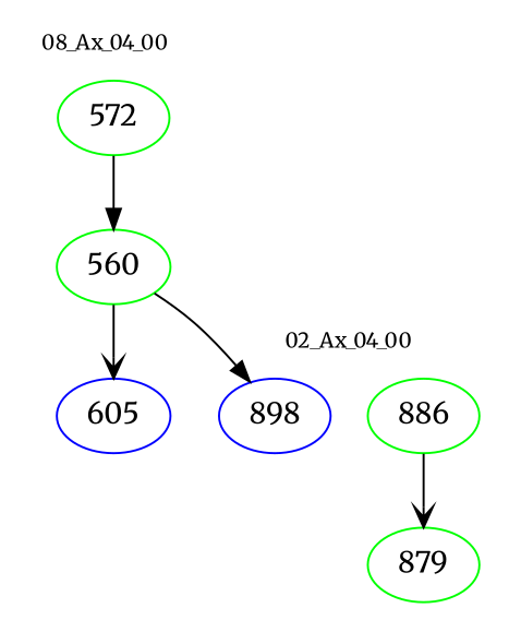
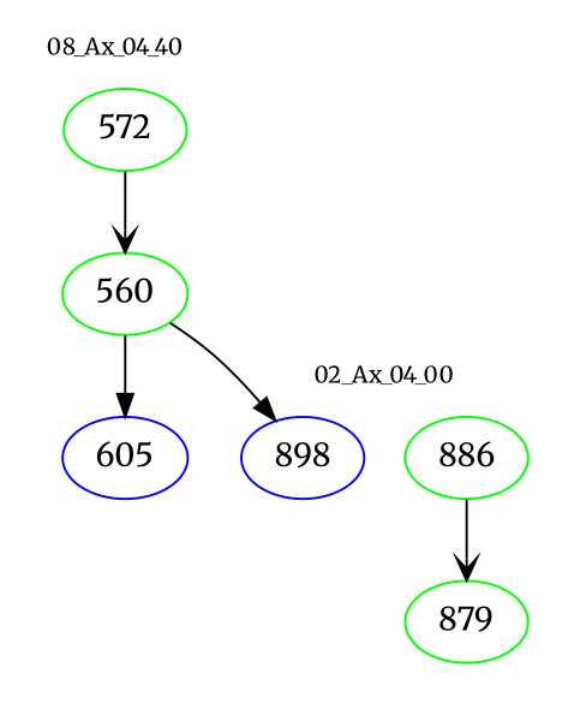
  digraph {
    fontname=Merriweather
    node [color=green fontname=Merriweather]
    edge [arrowhead=vee color=black fontname=Merriweather]
    n1 [label=886]
    n2 [label=879]
    n3 [color=blue label=898]
    n4 [label=572]
    n5 [label=560]
    n6 [color=blue label=605]
    subgraph cluster_1 {
      color=white
      fontsize=10
      label="02_Ax_04_00"
      n1
      n2
      n3
    }
    subgraph cluster_2 {
      color=white
      fontsize=10
-     label="08_Ax_04_00"
+     label="08_Ax_04_40"
      n4
      n5
      n6
    }
    n1 -> n2
-   n4 -> n5 [arrowhead=normal]
+   n4 -> n5
    n5 -> n3 [arrowhead=normal]
-   n5 -> n6
+   n5 -> n6 [arrowhead=normal]
  }
